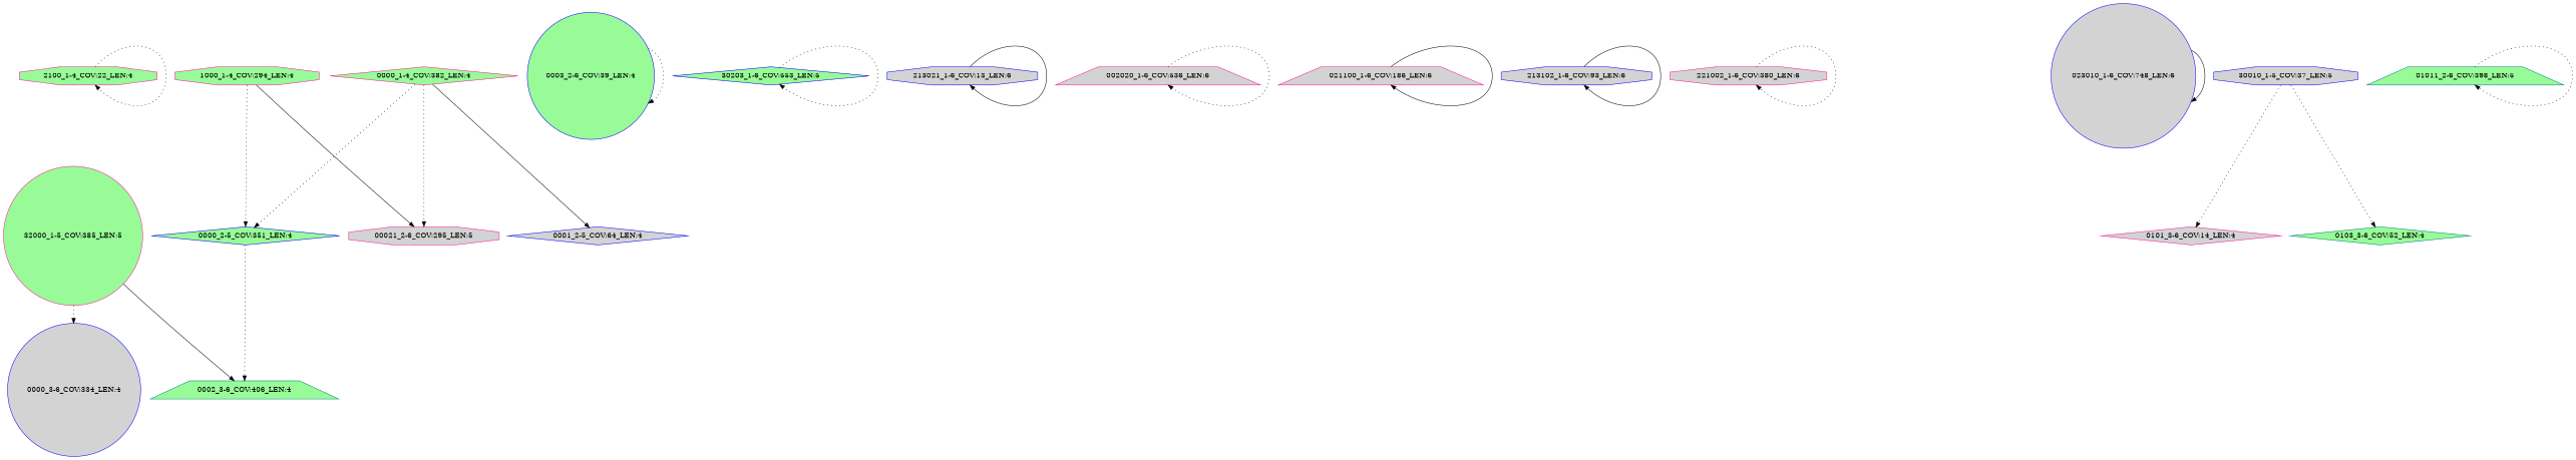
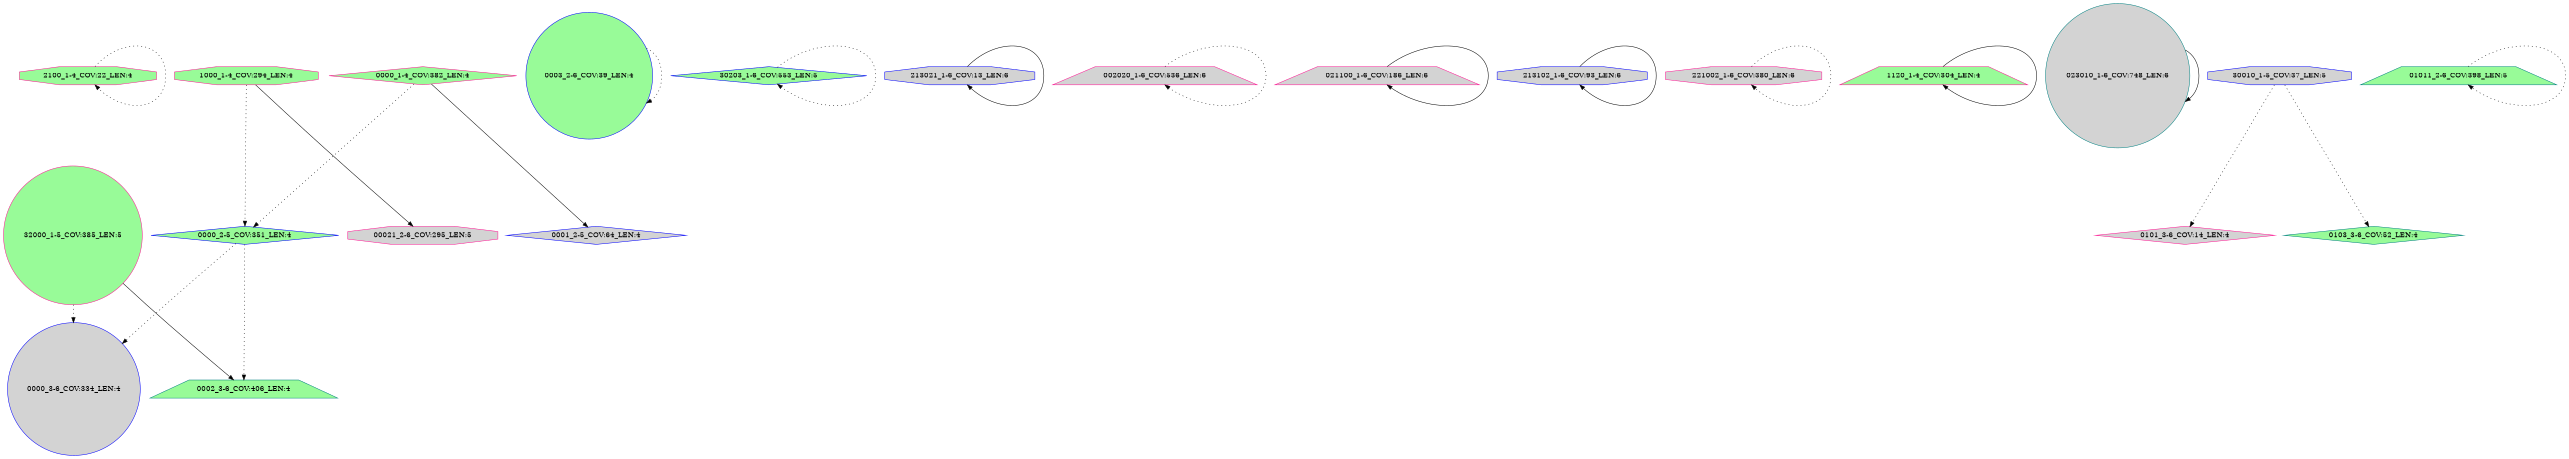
  digraph {
    node [color=deeppink fillcolor=palegreen shape=octagon style=filled]
    edge [style=dotted]
    "2100_1-4_COV:22_LEN:4"
    "32000_1-5_COV:385_LEN:5" [shape=circle]
    "0000_3-6_COV:334_LEN:4" [color=blue fillcolor=lightgrey shape=circle]
    "0002_3-6_COV:406_LEN:4" [color=teal shape=trapezium]
    "0003_2-6_COV:39_LEN:4" [color=blue shape=circle]
    "30203_1-6_COV:553_LEN:5" [color=blue shape=diamond]
    "213021_1-6_COV:13_LEN:6" [color=blue fillcolor=lightgrey]
    "00021_2-6_COV:295_LEN:5" [fillcolor=lightgrey]
    "1000_1-4_COV:294_LEN:4"
    "0000_2-5_COV:351_LEN:4" [color=blue shape=diamond]
    "0001_2-5_COV:64_LEN:4" [color=blue fillcolor=lightgrey shape=diamond]
    "002020_1-6_COV:536_LEN:6" [fillcolor=lightgrey shape=trapezium]
    "021100_1-6_COV:186_LEN:6" [fillcolor=lightgrey shape=trapezium]
    "213102_1-6_COV:93_LEN:6" [color=blue fillcolor=lightgrey]
    "0000_1-4_COV:382_LEN:4" [shape=diamond]
    "221002_1-6_COV:380_LEN:6" [fillcolor=lightgrey]
-   "023010_1-6_COV:748_LEN:6" [color=blue fillcolor=lightgrey shape=circle]
+   "1120_1-4_COV:304_LEN:4" [shape=trapezium]
+   "023010_1-6_COV:748_LEN:6" [color=teal fillcolor=lightgrey shape=circle]
    "30010_1-5_COV:37_LEN:5" [color=blue fillcolor=lightgrey]
    "0101_3-6_COV:14_LEN:4" [fillcolor=lightgrey shape=diamond]
    "0103_3-6_COV:52_LEN:4" [color=teal shape=diamond]
    "01011_2-6_COV:398_LEN:5" [color=teal shape=trapezium]
    "2100_1-4_COV:22_LEN:4" -> "2100_1-4_COV:22_LEN:4"
    "32000_1-5_COV:385_LEN:5" -> "0000_3-6_COV:334_LEN:4"
    "32000_1-5_COV:385_LEN:5" -> "0002_3-6_COV:406_LEN:4" [style=solid]
    "0003_2-6_COV:39_LEN:4" -> "0003_2-6_COV:39_LEN:4"
    "30203_1-6_COV:553_LEN:5" -> "30203_1-6_COV:553_LEN:5"
    "213021_1-6_COV:13_LEN:6" -> "213021_1-6_COV:13_LEN:6" [style=solid]
    "1000_1-4_COV:294_LEN:4" -> "00021_2-6_COV:295_LEN:5" [style=solid]
    "1000_1-4_COV:294_LEN:4" -> "0000_2-5_COV:351_LEN:4"
+   "0000_2-5_COV:351_LEN:4" -> "0000_3-6_COV:334_LEN:4"
    "0000_2-5_COV:351_LEN:4" -> "0002_3-6_COV:406_LEN:4"
    "002020_1-6_COV:536_LEN:6" -> "002020_1-6_COV:536_LEN:6"
    "021100_1-6_COV:186_LEN:6" -> "021100_1-6_COV:186_LEN:6" [style=solid]
    "213102_1-6_COV:93_LEN:6" -> "213102_1-6_COV:93_LEN:6" [style=solid]
-   "0000_1-4_COV:382_LEN:4" -> "00021_2-6_COV:295_LEN:5"
    "0000_1-4_COV:382_LEN:4" -> "0000_2-5_COV:351_LEN:4"
    "0000_1-4_COV:382_LEN:4" -> "0001_2-5_COV:64_LEN:4" [style=solid]
    "221002_1-6_COV:380_LEN:6" -> "221002_1-6_COV:380_LEN:6"
+   "1120_1-4_COV:304_LEN:4" -> "1120_1-4_COV:304_LEN:4" [style=solid]
    "023010_1-6_COV:748_LEN:6" -> "023010_1-6_COV:748_LEN:6" [style=solid]
    "30010_1-5_COV:37_LEN:5" -> "0101_3-6_COV:14_LEN:4"
    "30010_1-5_COV:37_LEN:5" -> "0103_3-6_COV:52_LEN:4"
    "01011_2-6_COV:398_LEN:5" -> "01011_2-6_COV:398_LEN:5"
  }
